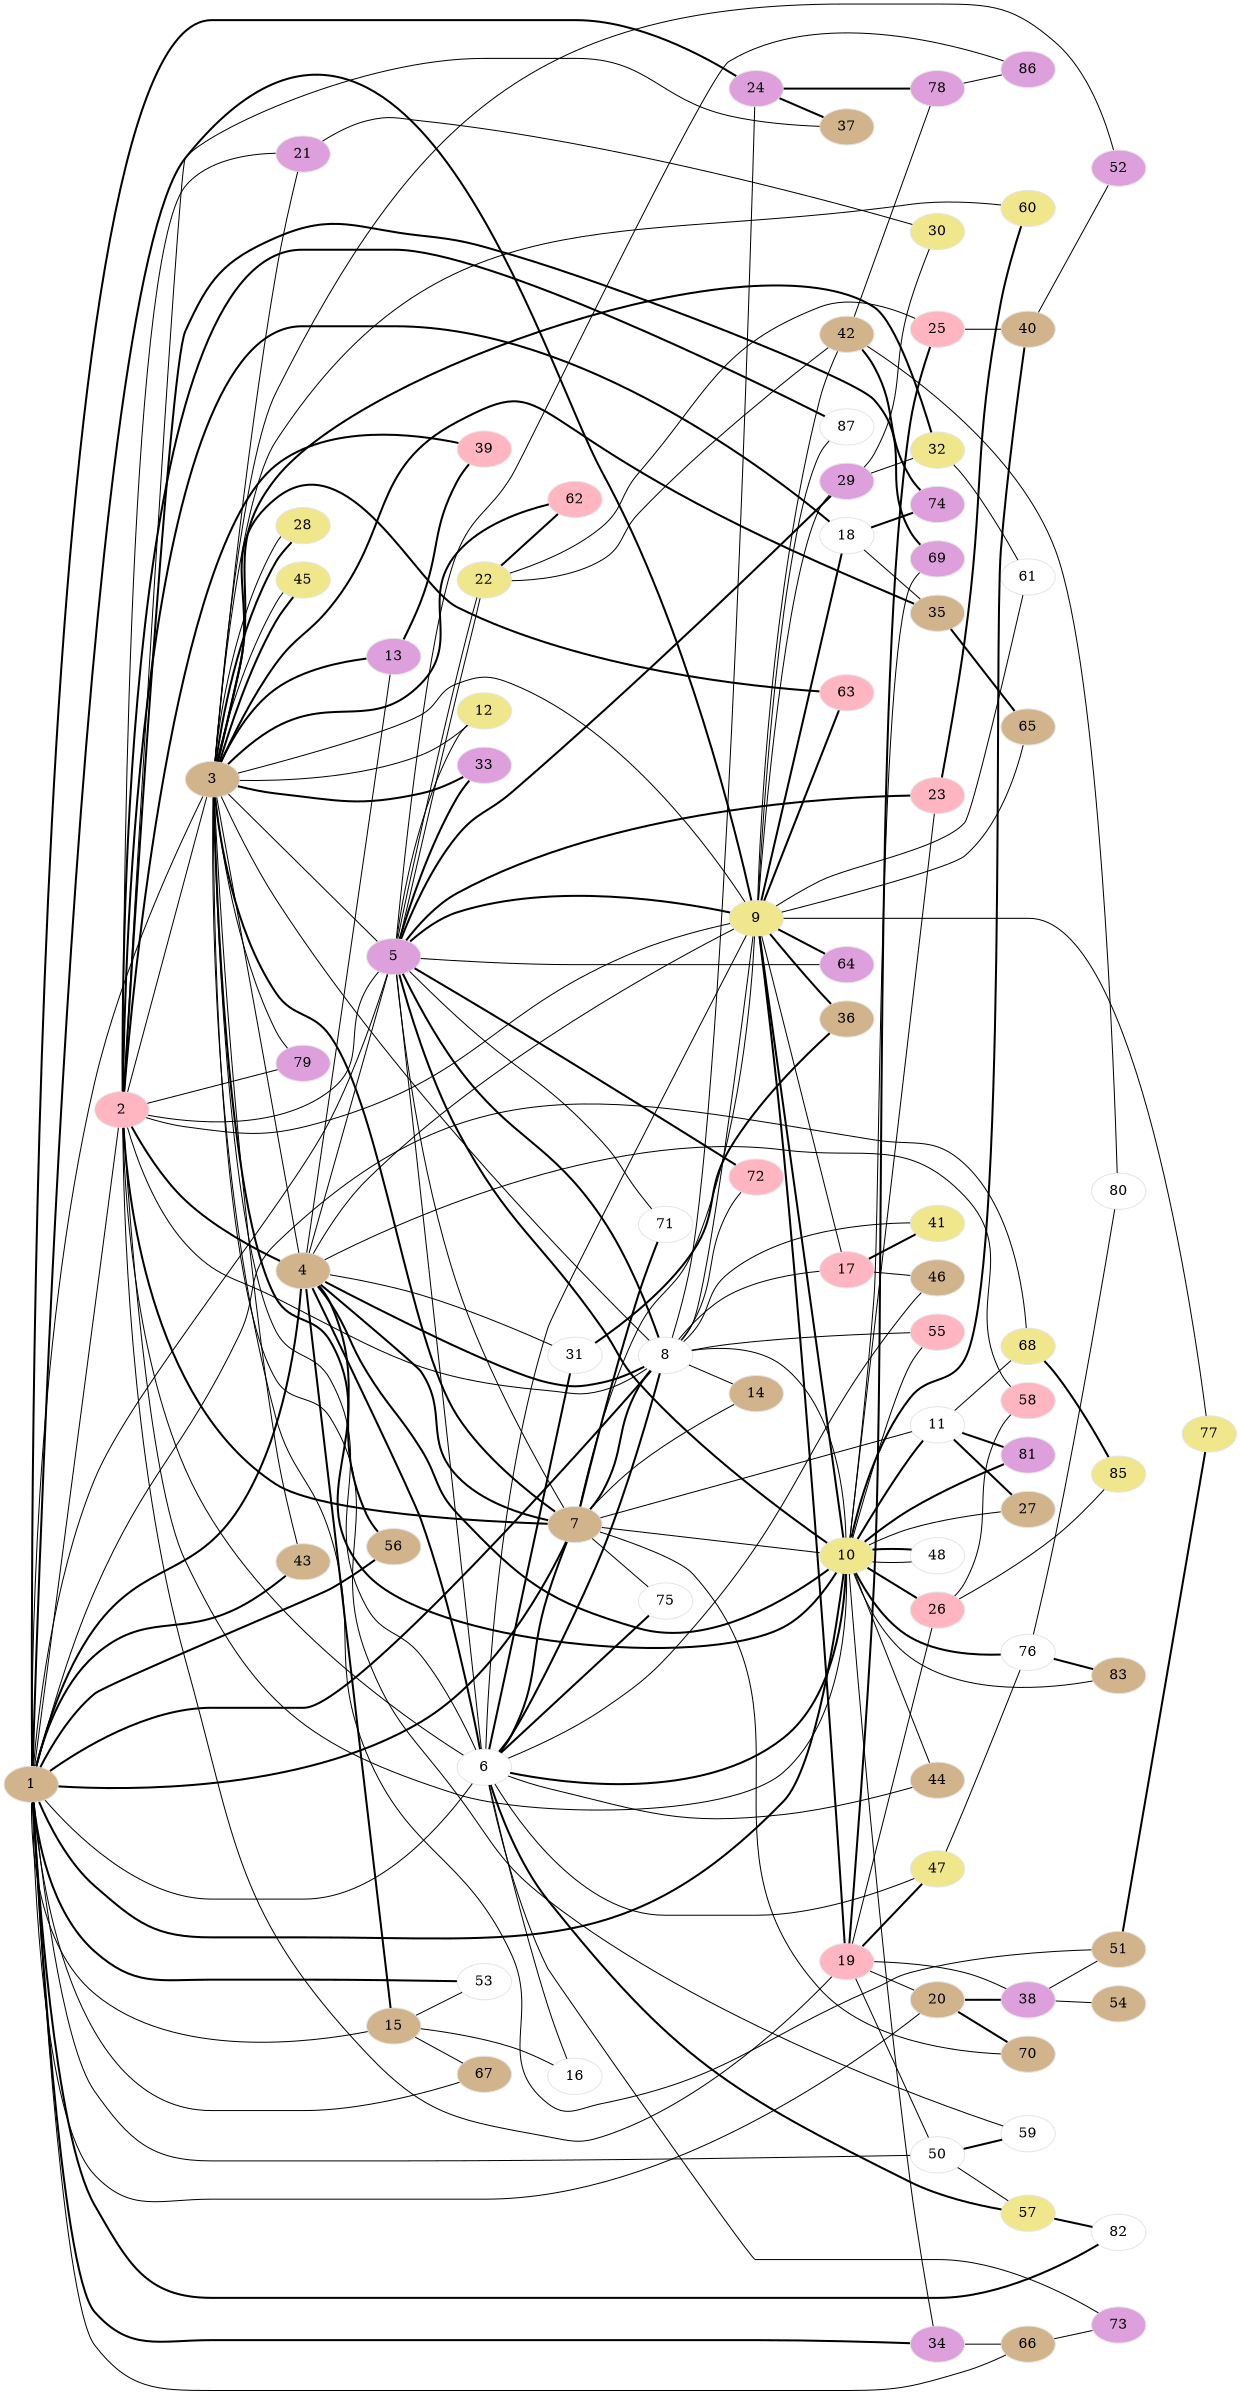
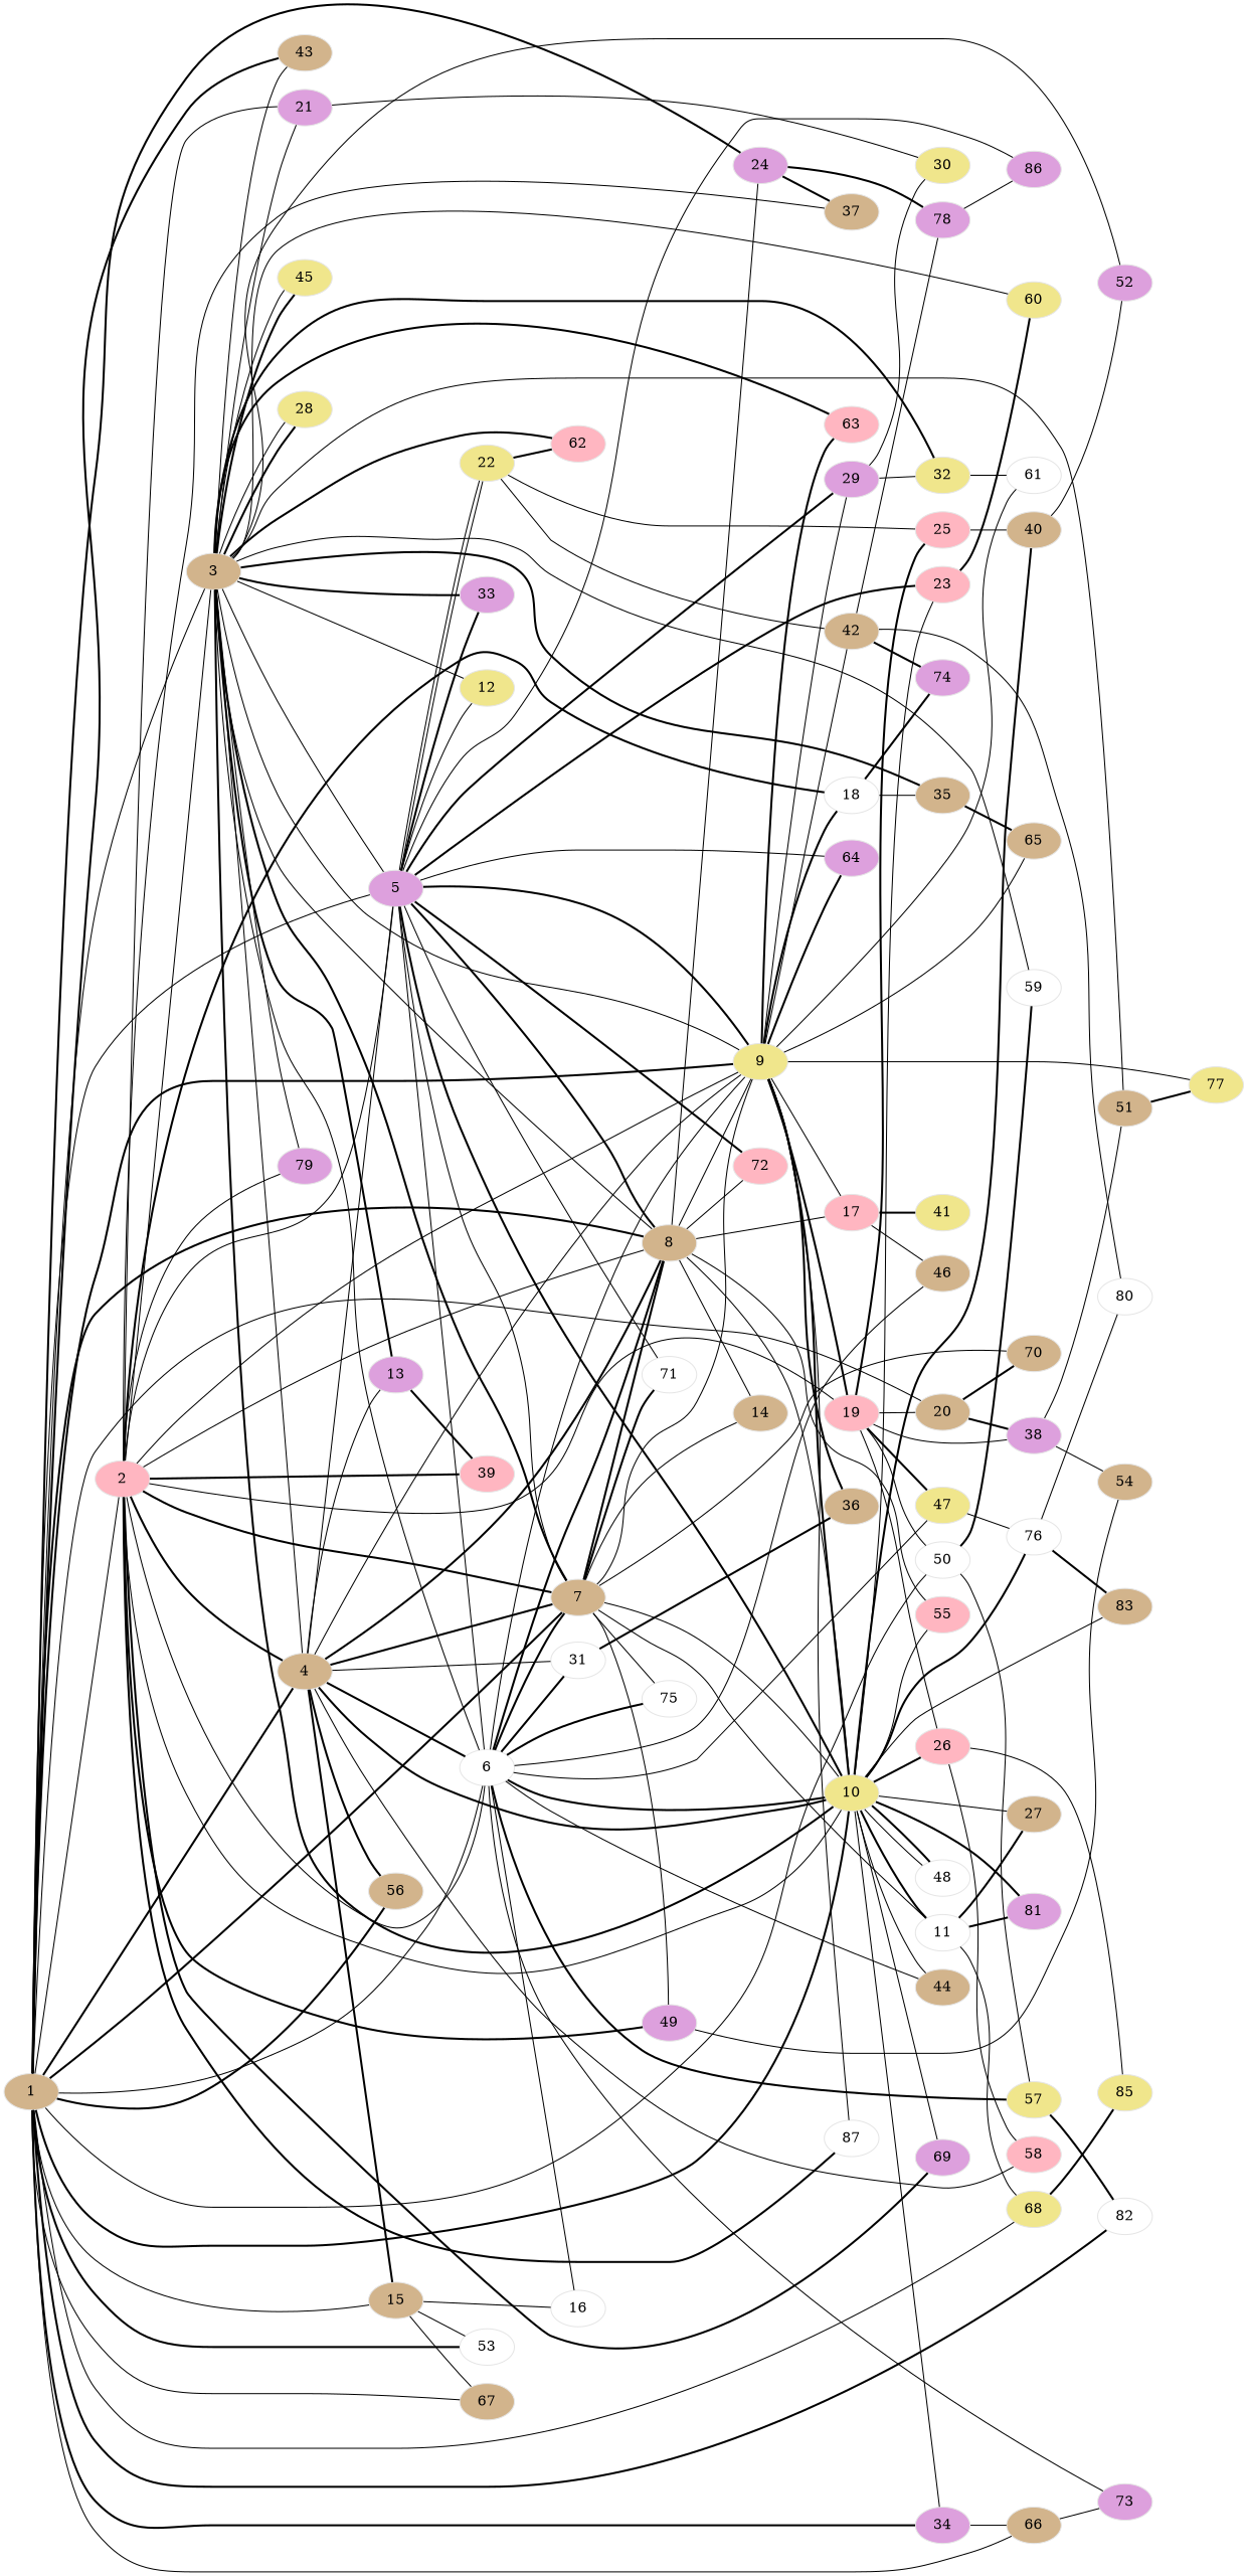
  graph {
    rankdir=LR
    node [color=gray90 fillcolor=tan style=filled]
    edge [style=solid]
    2 [fillcolor=lightpink]
    1
    3
    4
    5 [fillcolor=plum]
    6 [fillcolor=white]
    7
-   8 [fillcolor=white]
+   8
    9 [fillcolor=khaki]
    10 [fillcolor=khaki]
    15
    20
    24 [fillcolor=plum]
    34 [fillcolor=plum]
    43
    50 [fillcolor=white]
    53 [fillcolor=white]
    56
    66
    67
    68 [fillcolor=khaki]
    82 [fillcolor=white]
    18 [fillcolor=white]
    19 [fillcolor=lightpink]
    21 [fillcolor=plum]
    37
    39 [fillcolor=lightpink]
+   49 [fillcolor=plum]
    69 [fillcolor=plum]
    79 [fillcolor=plum]
    87 [fillcolor=white]
    12 [fillcolor=khaki]
    13 [fillcolor=plum]
    28 [fillcolor=khaki]
    32 [fillcolor=khaki]
    33 [fillcolor=plum]
    35
    45 [fillcolor=khaki]
    51
    52 [fillcolor=plum]
    59 [fillcolor=white]
    60 [fillcolor=khaki]
    62 [fillcolor=lightpink]
    63 [fillcolor=lightpink]
    31 [fillcolor=white]
    58 [fillcolor=lightpink]
    22 [fillcolor=khaki]
    23 [fillcolor=lightpink]
    29 [fillcolor=plum]
    64 [fillcolor=plum]
    71 [fillcolor=white]
    72 [fillcolor=lightpink]
    86 [fillcolor=plum]
    16 [fillcolor=white]
    44
    46
    47 [fillcolor=khaki]
    57 [fillcolor=khaki]
    73 [fillcolor=plum]
    75 [fillcolor=white]
    11 [fillcolor=white]
    14
    70
    17 [fillcolor=lightpink]
    41 [fillcolor=khaki]
    55 [fillcolor=lightpink]
    36
    42
    61 [fillcolor=white]
    65
    77 [fillcolor=khaki]
    26 [fillcolor=lightpink]
    27
    40
    48 [fillcolor=white]
    76 [fillcolor=white]
    81 [fillcolor=plum]
    83
    38 [fillcolor=plum]
    78 [fillcolor=plum]
    85 [fillcolor=khaki]
    74 [fillcolor=plum]
    25 [fillcolor=lightpink]
    30 [fillcolor=khaki]
    54
    80 [fillcolor=white]
    2 -- 3
    2 -- 4 [style=bold]
    2 -- 5
    2 -- 6
    2 -- 7 [style=bold]
    2 -- 8
    2 -- 9
    2 -- 10
    2 -- 18 [style=bold]
    2 -- 19
    2 -- 21
    2 -- 37
    2 -- 39 [style=bold]
+   2 -- 49 [style=bold]
    2 -- 69 [style=bold]
    2 -- 79
    2 -- 87 [style=bold]
    1 -- 2
    1 -- 3
    1 -- 4 [style=bold]
    1 -- 5
    1 -- 6
    1 -- 7 [style=bold]
    1 -- 8 [style=bold]
    1 -- 9 [style=bold]
    1 -- 10 [style=bold]
    1 -- 15
    1 -- 20
    1 -- 24 [style=bold]
    1 -- 34 [style=bold]
    1 -- 43 [style=bold]
    1 -- 50
    1 -- 53 [style=bold]
    1 -- 56 [style=bold]
    1 -- 66
    1 -- 67
    1 -- 68
    1 -- 82 [style=bold]
    3 -- 4
    3 -- 5
    3 -- 6
    3 -- 7 [style=bold]
    3 -- 8
    3 -- 9
    3 -- 10 [style=bold]
    3 -- 43
    3 -- 21
    3 -- 79
    3 -- 12
    3 -- 13 [style=bold]
    3 -- 28 [style=bold]
    3 -- 28
    3 -- 32 [style=bold]
    3 -- 33 [style=bold]
    3 -- 35 [style=bold]
    3 -- 45 [style=bold]
    3 -- 45
    3 -- 51
    3 -- 52
    3 -- 59
    3 -- 60
    3 -- 62 [style=bold]
    3 -- 63 [style=bold]
    4 -- 5
    4 -- 6 [style=bold]
    4 -- 7 [style=bold]
    4 -- 8 [style=bold]
    4 -- 9
    4 -- 10 [style=bold]
    4 -- 15 [style=bold]
    4 -- 56 [style=bold]
    4 -- 13
    4 -- 31
    4 -- 58
    5 -- 6
    5 -- 7
    5 -- 8 [style=bold]
    5 -- 9 [style=bold]
    5 -- 10 [style=bold]
    5 -- 12
    5 -- 33 [style=bold]
    5 -- 22
    5 -- 22
    5 -- 23 [style=bold]
    5 -- 29 [style=bold]
    5 -- 64
    5 -- 71
    5 -- 72 [style=bold]
    5 -- 86
    6 -- 7 [style=bold]
    6 -- 8 [style=bold]
    6 -- 9
    6 -- 10 [style=bold]
    6 -- 31 [style=bold]
    6 -- 16
    6 -- 44
    6 -- 46
    6 -- 47
    6 -- 57 [style=bold]
    6 -- 73
    6 -- 75 [style=bold]
    7 -- 8 [style=bold]
    7 -- 9
    7 -- 10
+   7 -- 49
    7 -- 71 [style=bold]
    7 -- 75
    7 -- 11
    7 -- 14
    7 -- 70
    8 -- 9
    8 -- 10
    8 -- 24
    8 -- 72
    8 -- 14
    8 -- 17
-   8 -- 41
    8 -- 55
    9 -- 10 [style=bold]
    9 -- 18 [style=bold]
    9 -- 19 [style=bold]
    9 -- 87
    9 -- 63 [style=bold]
    9 -- 29
    9 -- 64 [style=bold]
    9 -- 17
    9 -- 36 [style=bold]
    9 -- 42
    9 -- 61
    9 -- 65
    9 -- 77
    10 -- 34
    10 -- 69
    10 -- 23
    10 -- 44
    10 -- 11 [style=bold]
    10 -- 55
    10 -- 26 [style=bold]
    10 -- 27
    10 -- 40 [style=bold]
    10 -- 48
    10 -- 48 [style=bold]
    10 -- 76 [style=bold]
    10 -- 81 [style=bold]
    10 -- 83
    15 -- 53
    15 -- 67
    15 -- 16
    20 -- 70 [style=bold]
    20 -- 38 [style=bold]
    24 -- 37 [style=bold]
    24 -- 78 [style=bold]
    34 -- 66
    50 -- 59 [style=bold]
    50 -- 57
    66 -- 73
    68 -- 85 [style=bold]
    18 -- 35
    18 -- 74 [style=bold]
    19 -- 20
    19 -- 50
    19 -- 47 [style=bold]
    19 -- 26
    19 -- 38
    19 -- 25 [style=bold]
    21 -- 30
+   49 -- 54
    13 -- 39 [style=bold]
    32 -- 61
    35 -- 65 [style=bold]
    51 -- 77 [style=bold]
    31 -- 36 [style=bold]
    22 -- 62 [style=bold]
    22 -- 42
    22 -- 25
    23 -- 60 [style=bold]
    29 -- 32
    29 -- 30
    47 -- 76
    57 -- 82 [style=bold]
    11 -- 68
    11 -- 27 [style=bold]
    11 -- 81 [style=bold]
    17 -- 46
    17 -- 41 [style=bold]
    42 -- 78
    42 -- 74 [style=bold]
    42 -- 80
    26 -- 58
    26 -- 85
    40 -- 52
    76 -- 83 [style=bold]
    76 -- 80
    38 -- 51
    38 -- 54
    78 -- 86
    25 -- 40
  }
